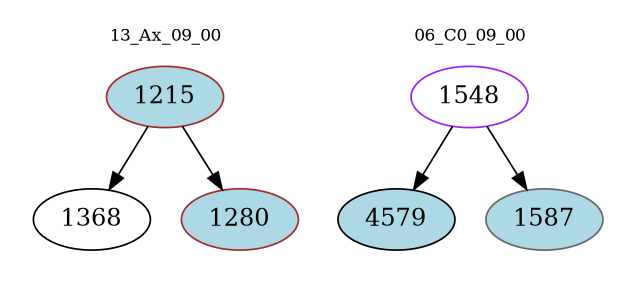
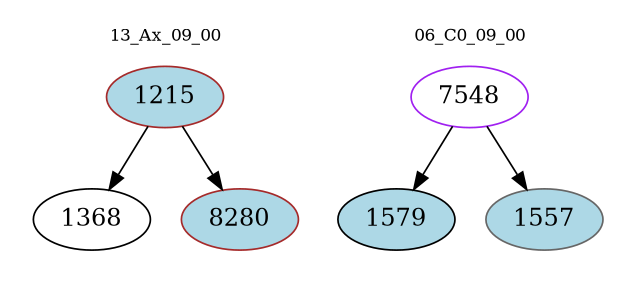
  digraph {
    node [color=brown fillcolor=lightblue style=filled]
    edge [color=black]
    n1 [label=1215]
    n2 [color=black fillcolor=white label=1368]
-   n3 [label=1280]
-   n4 [color=purple fillcolor=white label=1548]
-   n5 [color=black label=4579]
-   n6 [color=gray40 label=1587]
+   n3 [label=8280]
+   n4 [color=purple fillcolor=white label=7548]
+   n5 [color=black label=1579]
+   n6 [color=gray40 label=1557]
    subgraph cluster_1 {
      color=white
      fontsize=10
      label="13_Ax_09_00"
      n1
      n2
      n3
    }
    subgraph cluster_2 {
      color=white
      fontsize=10
      label="06_C0_09_00"
      n4
      n5
      n6
    }
    n1 -> n2
    n1 -> n3
    n4 -> n5
    n4 -> n6
  }
